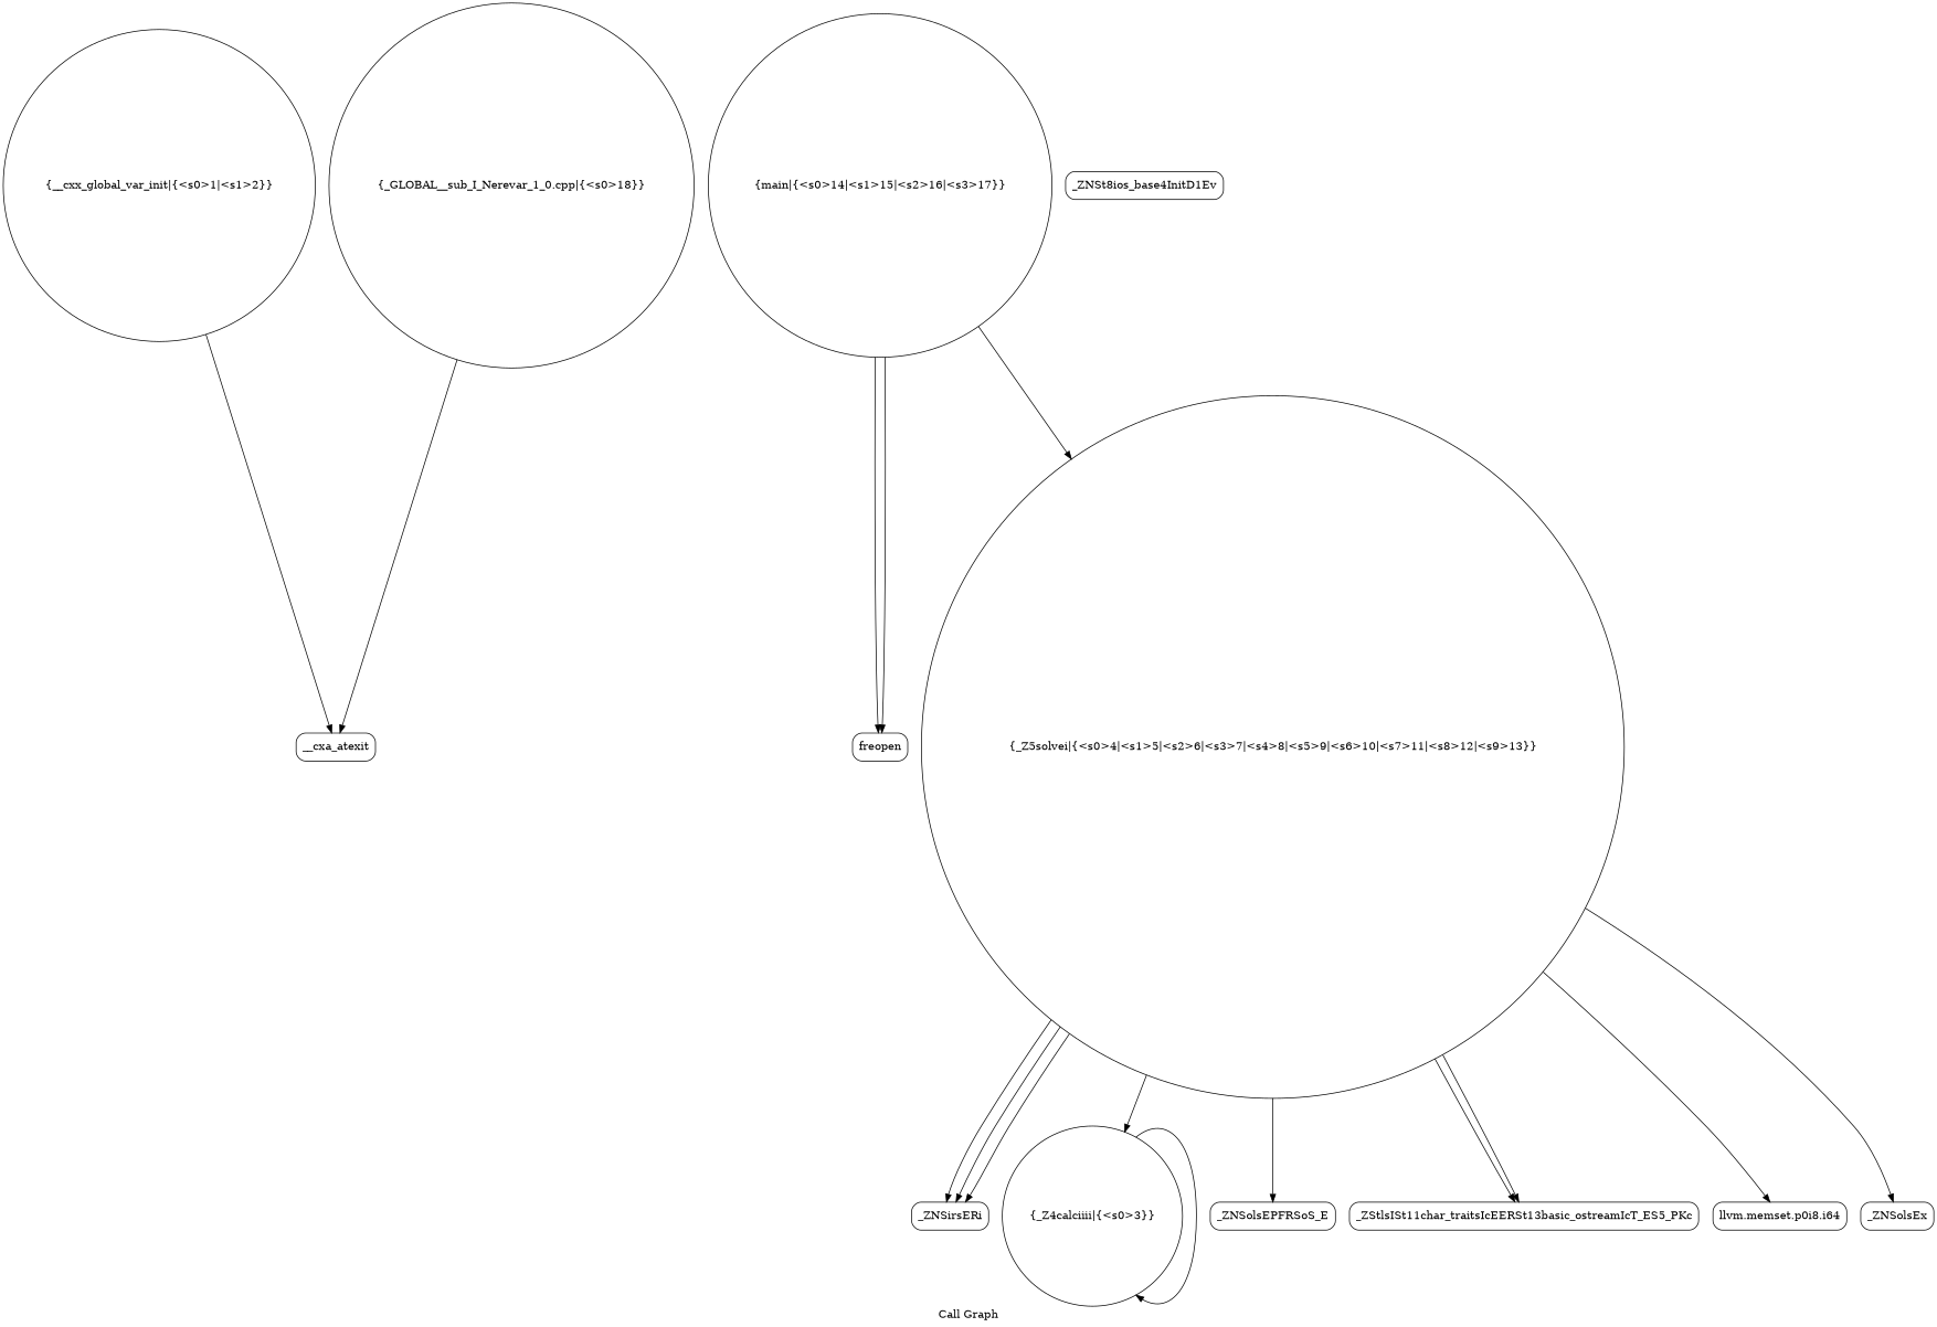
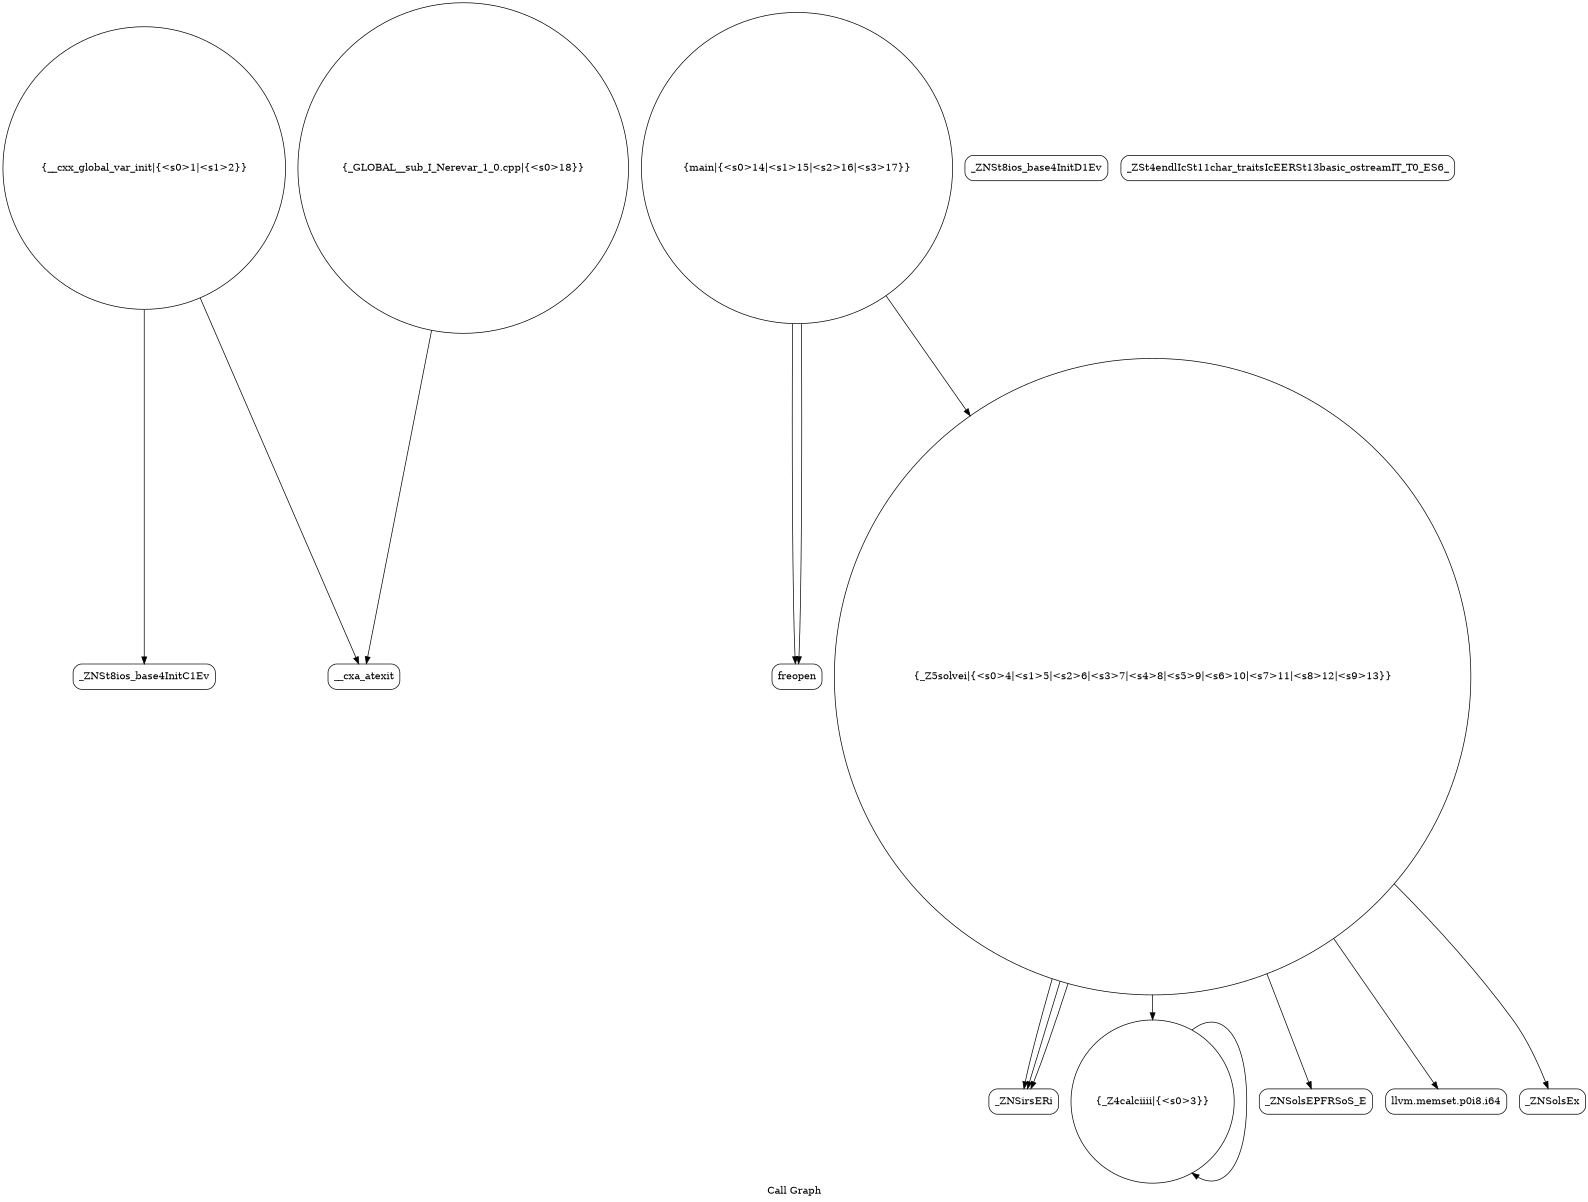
  digraph {
    label="Call Graph"
    node [shape=Mrecord]
    edge [color=black tailport=s0]
    n1 [label="{__cxx_global_var_init|{<s0>1|<s1>2}}" shape=circle]
+   n2 [label="{_ZNSt8ios_base4InitC1Ev}"]
    n3 [label="{__cxa_atexit}"]
    n4 [label="{freopen}"]
    n5 [label="{_ZNSt8ios_base4InitD1Ev}"]
    n6 [label="{_ZNSirsERi}"]
    n7 [label="{_Z4calciiii|{<s0>3}}" shape=circle]
    n8 [label="{_ZNSolsEPFRSoS_E}"]
-   n9 [label="{_ZStlsISt11char_traitsIcEERSt13basic_ostreamIcT_ES5_PKc}"]
    n10 [label="{main|{<s0>14|<s1>15|<s2>16|<s3>17}}" shape=circle]
    n11 [label="{_Z5solvei|{<s0>4|<s1>5|<s2>6|<s3>7|<s4>8|<s5>9|<s6>10|<s7>11|<s8>12|<s9>13}}" shape=circle]
    n12 [label="{llvm.memset.p0i8.i64}"]
    n13 [label="{_ZNSolsEx}"]
    n14 [label="{_GLOBAL__sub_I_Nerevar_1_0.cpp|{<s0>18}}" shape=circle]
+   n15 [label="{_ZSt4endlIcSt11char_traitsIcEERSt13basic_ostreamIT_T0_ES6_}"]
+   n1 -> n2
    n1 -> n3 [tailport=s1]
    n7 -> n7
    n10 -> n4
    n10 -> n4 [tailport=s1]
    n10 -> n11 [tailport=s3]
    n11 -> n6 [tailport=s4]
    n11 -> n6 [tailport=s5]
    n11 -> n6 [tailport=s6]
    n11 -> n7 [tailport=s7]
    n11 -> n8 [tailport=s9]
-   n11 -> n9
-   n11 -> n9 [tailport=s2]
    n11 -> n12 [tailport=s3]
    n11 -> n13 [tailport=s8]
    n14 -> n3
  }
